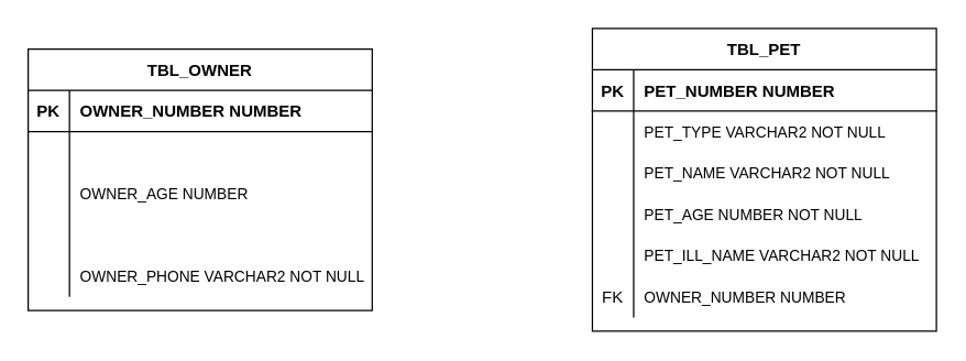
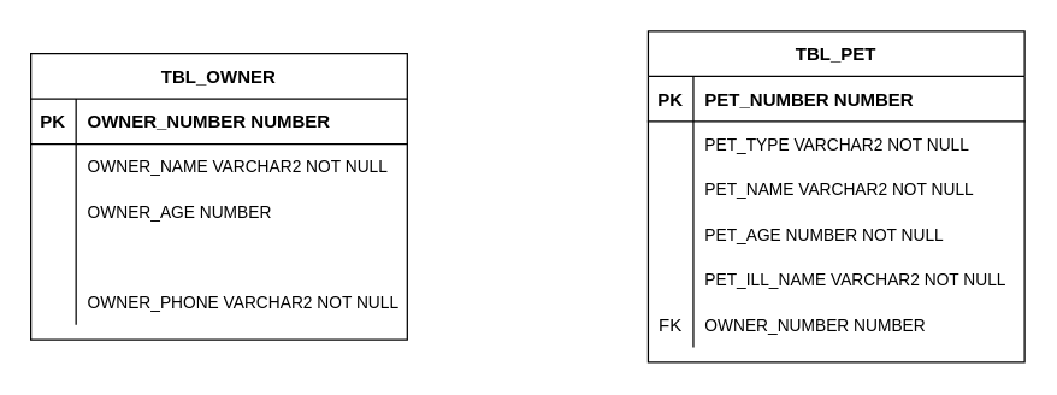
  <mxCell id="0" />
  <mxCell id="1" parent="0" />
  <mxCell id="2" value="TBL_OWNER" style="shape=table;startSize=30;container=1;collapsible=1;childLayout=tableLayout;fixedRows=1;rowLines=0;fontStyle=1;align=center;resizeLast=1;" vertex="1" parent="1"><mxGeometry x="20" y="35" width="250" height="190" as="geometry" /></mxCell>
  <mxCell id="3" value="" style="shape=partialRectangle;collapsible=0;dropTarget=0;pointerEvents=0;fillColor=none;points=[[0,0.5],[1,0.5]];portConstraint=eastwest;top=0;left=0;right=0;bottom=1;" vertex="1" parent="2"><mxGeometry y="30" width="250" height="30" as="geometry" /></mxCell>
  <mxCell id="4" value="PK" style="shape=partialRectangle;overflow=hidden;connectable=0;fillColor=none;top=0;left=0;bottom=0;right=0;fontStyle=1;" vertex="1" parent="3"><mxGeometry width="30" height="30" as="geometry"><mxRectangle width="30" height="30" as="alternateBounds" /></mxGeometry></mxCell>
  <mxCell id="5" value="OWNER_NUMBER NUMBER" style="shape=partialRectangle;overflow=hidden;connectable=0;fillColor=none;top=0;left=0;bottom=0;right=0;align=left;spacingLeft=6;fontStyle=1;" vertex="1" parent="3"><mxGeometry x="30" width="220" height="30" as="geometry"><mxRectangle width="220" height="30" as="alternateBounds" /></mxGeometry></mxCell>
  <mxCell id="6" value="" style="shape=partialRectangle;collapsible=0;dropTarget=0;pointerEvents=0;fillColor=none;points=[[0,0.5],[1,0.5]];portConstraint=eastwest;top=0;left=0;right=0;bottom=0;" vertex="1" parent="2"><mxGeometry y="60" width="250" height="30" as="geometry" /></mxCell>
  <mxCell id="7" value="" style="shape=partialRectangle;overflow=hidden;connectable=0;fillColor=none;top=0;left=0;bottom=0;right=0;" vertex="1" parent="6"><mxGeometry width="30" height="30" as="geometry"><mxRectangle width="30" height="30" as="alternateBounds" /></mxGeometry></mxCell>
+ <mxCell id="8" value="OWNER_NAME VARCHAR2 NOT NULL" style="shape=partialRectangle;overflow=hidden;connectable=0;fillColor=none;top=0;left=0;bottom=0;right=0;align=left;spacingLeft=6;fontSize=11;" vertex="1" parent="6"><mxGeometry x="30" width="220" height="30" as="geometry"><mxRectangle width="220" height="30" as="alternateBounds" /></mxGeometry></mxCell>
  <mxCell id="9" value="" style="shape=partialRectangle;collapsible=0;dropTarget=0;pointerEvents=0;fillColor=none;points=[[0,0.5],[1,0.5]];portConstraint=eastwest;top=0;left=0;right=0;bottom=0;" vertex="1" parent="2"><mxGeometry y="90" width="250" height="30" as="geometry" /></mxCell>
  <mxCell id="10" value="" style="shape=partialRectangle;overflow=hidden;connectable=0;fillColor=none;top=0;left=0;bottom=0;right=0;" vertex="1" parent="9"><mxGeometry width="30" height="30" as="geometry"><mxRectangle width="30" height="30" as="alternateBounds" /></mxGeometry></mxCell>
  <mxCell id="11" value="OWNER_AGE NUMBER" style="shape=partialRectangle;overflow=hidden;connectable=0;fillColor=none;top=0;left=0;bottom=0;right=0;align=left;spacingLeft=6;fontSize=11;" vertex="1" parent="9"><mxGeometry x="30" width="220" height="30" as="geometry"><mxRectangle width="220" height="30" as="alternateBounds" /></mxGeometry></mxCell>
  <mxCell id="12" value="" style="shape=partialRectangle;collapsible=0;dropTarget=0;pointerEvents=0;fillColor=none;points=[[0,0.5],[1,0.5]];portConstraint=eastwest;top=0;left=0;right=0;bottom=0;fontSize=11;" vertex="1" parent="2"><mxGeometry y="120" width="250" height="30" as="geometry" /></mxCell>
  <mxCell id="13" value="" style="shape=partialRectangle;overflow=hidden;connectable=0;fillColor=none;top=0;left=0;bottom=0;right=0;" vertex="1" parent="12"><mxGeometry width="30" height="30" as="geometry"><mxRectangle width="30" height="30" as="alternateBounds" /></mxGeometry></mxCell>
  <mxCell id="14" value="" style="shape=partialRectangle;collapsible=0;dropTarget=0;pointerEvents=0;fillColor=none;points=[[0,0.5],[1,0.5]];portConstraint=eastwest;top=0;left=0;right=0;bottom=0;" vertex="1" parent="2"><mxGeometry y="150" width="250" height="30" as="geometry" /></mxCell>
  <mxCell id="15" value="" style="shape=partialRectangle;overflow=hidden;connectable=0;fillColor=none;top=0;left=0;bottom=0;right=0;" vertex="1" parent="14"><mxGeometry width="30" height="30" as="geometry"><mxRectangle width="30" height="30" as="alternateBounds" /></mxGeometry></mxCell>
  <mxCell id="16" value="OWNER_PHONE VARCHAR2 NOT NULL" style="shape=partialRectangle;overflow=hidden;connectable=0;fillColor=none;top=0;left=0;bottom=0;right=0;align=left;spacingLeft=6;fontSize=11;" vertex="1" parent="14"><mxGeometry x="30" width="220" height="30" as="geometry"><mxRectangle width="220" height="30" as="alternateBounds" /></mxGeometry></mxCell>
  <mxCell id="17" value="TBL_PET" style="shape=table;startSize=30;container=1;collapsible=1;childLayout=tableLayout;fixedRows=1;rowLines=0;fontStyle=1;align=center;resizeLast=1;" vertex="1" parent="1"><mxGeometry x="430" y="20" width="250" height="220" as="geometry" /></mxCell>
  <mxCell id="18" value="" style="shape=partialRectangle;collapsible=0;dropTarget=0;pointerEvents=0;fillColor=none;points=[[0,0.5],[1,0.5]];portConstraint=eastwest;top=0;left=0;right=0;bottom=1;" vertex="1" parent="17"><mxGeometry y="30" width="250" height="30" as="geometry" /></mxCell>
  <mxCell id="19" value="PK" style="shape=partialRectangle;overflow=hidden;connectable=0;fillColor=none;top=0;left=0;bottom=0;right=0;fontStyle=1;" vertex="1" parent="18"><mxGeometry width="30" height="30" as="geometry"><mxRectangle width="30" height="30" as="alternateBounds" /></mxGeometry></mxCell>
  <mxCell id="20" value="PET_NUMBER NUMBER" style="shape=partialRectangle;overflow=hidden;connectable=0;fillColor=none;top=0;left=0;bottom=0;right=0;align=left;spacingLeft=6;fontStyle=1;" vertex="1" parent="18"><mxGeometry x="30" width="220" height="30" as="geometry"><mxRectangle width="220" height="30" as="alternateBounds" /></mxGeometry></mxCell>
  <mxCell id="21" value="" style="shape=partialRectangle;collapsible=0;dropTarget=0;pointerEvents=0;fillColor=none;points=[[0,0.5],[1,0.5]];portConstraint=eastwest;top=0;left=0;right=0;bottom=0;" vertex="1" parent="17"><mxGeometry y="60" width="250" height="30" as="geometry" /></mxCell>
  <mxCell id="22" value="" style="shape=partialRectangle;overflow=hidden;connectable=0;fillColor=none;top=0;left=0;bottom=0;right=0;" vertex="1" parent="21"><mxGeometry width="30" height="30" as="geometry"><mxRectangle width="30" height="30" as="alternateBounds" /></mxGeometry></mxCell>
  <mxCell id="23" value="PET_TYPE VARCHAR2 NOT NULL" style="shape=partialRectangle;overflow=hidden;connectable=0;fillColor=none;top=0;left=0;bottom=0;right=0;align=left;spacingLeft=6;fontSize=11;" vertex="1" parent="21"><mxGeometry x="30" width="220" height="30" as="geometry"><mxRectangle width="220" height="30" as="alternateBounds" /></mxGeometry></mxCell>
  <mxCell id="24" value="" style="shape=partialRectangle;collapsible=0;dropTarget=0;pointerEvents=0;fillColor=none;points=[[0,0.5],[1,0.5]];portConstraint=eastwest;top=0;left=0;right=0;bottom=0;" vertex="1" parent="17"><mxGeometry y="90" width="250" height="30" as="geometry" /></mxCell>
  <mxCell id="25" value="" style="shape=partialRectangle;overflow=hidden;connectable=0;fillColor=none;top=0;left=0;bottom=0;right=0;" vertex="1" parent="24"><mxGeometry width="30" height="30" as="geometry"><mxRectangle width="30" height="30" as="alternateBounds" /></mxGeometry></mxCell>
  <mxCell id="26" value="PET_NAME VARCHAR2 NOT NULL" style="shape=partialRectangle;overflow=hidden;connectable=0;fillColor=none;top=0;left=0;bottom=0;right=0;align=left;spacingLeft=6;fontSize=11;" vertex="1" parent="24"><mxGeometry x="30" width="220" height="30" as="geometry"><mxRectangle width="220" height="30" as="alternateBounds" /></mxGeometry></mxCell>
  <mxCell id="27" value="" style="shape=partialRectangle;collapsible=0;dropTarget=0;pointerEvents=0;fillColor=none;points=[[0,0.5],[1,0.5]];portConstraint=eastwest;top=0;left=0;right=0;bottom=0;" vertex="1" parent="17"><mxGeometry y="120" width="250" height="30" as="geometry" /></mxCell>
  <mxCell id="28" value="" style="shape=partialRectangle;overflow=hidden;connectable=0;fillColor=none;top=0;left=0;bottom=0;right=0;" vertex="1" parent="27"><mxGeometry width="30" height="30" as="geometry"><mxRectangle width="30" height="30" as="alternateBounds" /></mxGeometry></mxCell>
  <mxCell id="29" value="PET_AGE NUMBER NOT NULL" style="shape=partialRectangle;overflow=hidden;connectable=0;fillColor=none;top=0;left=0;bottom=0;right=0;align=left;spacingLeft=6;fontSize=11;" vertex="1" parent="27"><mxGeometry x="30" width="220" height="30" as="geometry"><mxRectangle width="220" height="30" as="alternateBounds" /></mxGeometry></mxCell>
  <mxCell id="30" value="" style="shape=partialRectangle;collapsible=0;dropTarget=0;pointerEvents=0;fillColor=none;points=[[0,0.5],[1,0.5]];portConstraint=eastwest;top=0;left=0;right=0;bottom=0;" vertex="1" parent="17"><mxGeometry y="150" width="250" height="30" as="geometry" /></mxCell>
  <mxCell id="31" value="" style="shape=partialRectangle;overflow=hidden;connectable=0;fillColor=none;top=0;left=0;bottom=0;right=0;" vertex="1" parent="30"><mxGeometry width="30" height="30" as="geometry"><mxRectangle width="30" height="30" as="alternateBounds" /></mxGeometry></mxCell>
  <mxCell id="32" value="PET_ILL_NAME VARCHAR2 NOT NULL" style="shape=partialRectangle;overflow=hidden;connectable=0;fillColor=none;top=0;left=0;bottom=0;right=0;align=left;spacingLeft=6;fontSize=11;" vertex="1" parent="30"><mxGeometry x="30" width="220" height="30" as="geometry"><mxRectangle width="220" height="30" as="alternateBounds" /></mxGeometry></mxCell>
  <mxCell id="33" value="" style="shape=partialRectangle;collapsible=0;dropTarget=0;pointerEvents=0;fillColor=none;points=[[0,0.5],[1,0.5]];portConstraint=eastwest;top=0;left=0;right=0;bottom=0;" vertex="1" parent="17"><mxGeometry y="180" width="250" height="30" as="geometry" /></mxCell>
  <mxCell id="34" value="FK" style="shape=partialRectangle;overflow=hidden;connectable=0;fillColor=none;top=0;left=0;bottom=0;right=0;" vertex="1" parent="33"><mxGeometry width="30" height="30" as="geometry"><mxRectangle width="30" height="30" as="alternateBounds" /></mxGeometry></mxCell>
  <mxCell id="35" value="OWNER_NUMBER NUMBER" style="shape=partialRectangle;overflow=hidden;connectable=0;fillColor=none;top=0;left=0;bottom=0;right=0;align=left;spacingLeft=6;fontSize=11;" vertex="1" parent="33"><mxGeometry x="30" width="220" height="30" as="geometry"><mxRectangle width="220" height="30" as="alternateBounds" /></mxGeometry></mxCell>
